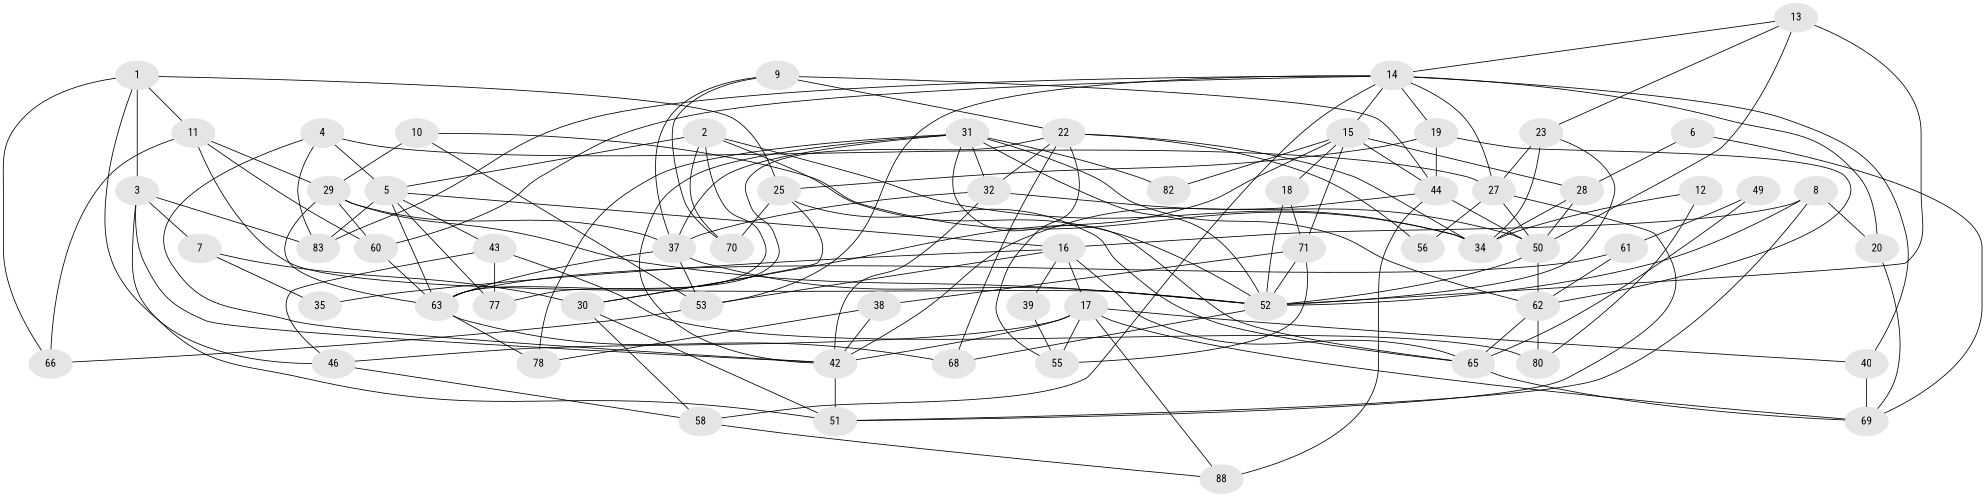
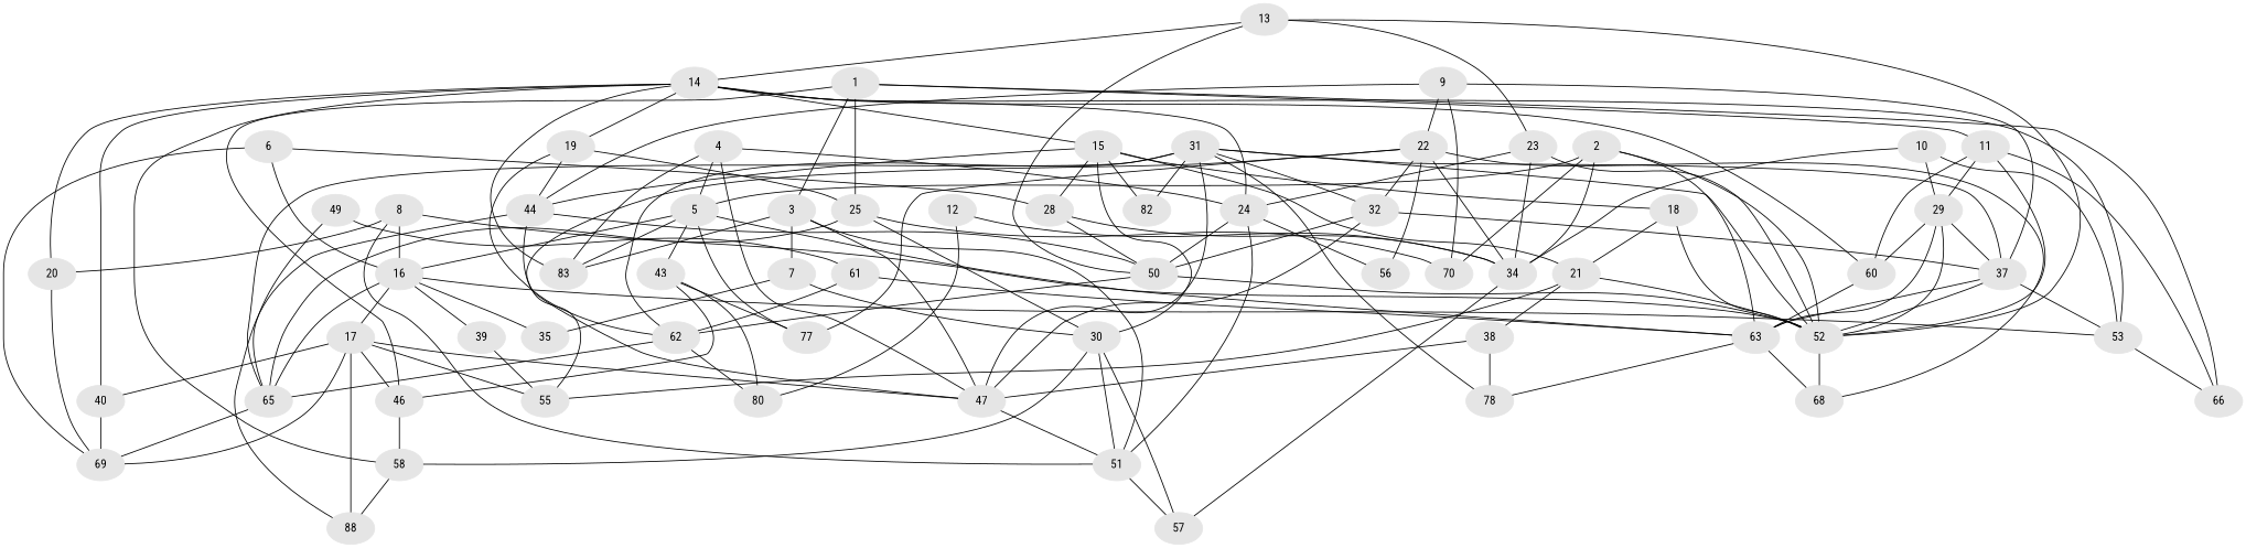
  graph {
    fontname="Roboto Condensed"
    node [color=gray90 fontname="Roboto Condensed" style=filled]
    edge [fontname="Roboto Condensed"]
    1 [super="+26"]
    3 [super="+33"]
    11 [super="+74"]
    25 [super="+91"]
    46
    66
    7
-   47 [super="+90" label=42]
+   47 [super="+90"]
    51
    83
    52 [super="+76"]
    29 [super="+41"]
    60
    70
    30 [super="+64"]
    65 [super="+93"]
    58
    2 [super="+89"]
    5 [super="+48"]
    34
    63 [super="+87"]
    77
    16 [super="+59"]
    43
+   57 [super="+94"]
    68
    78 [super="+85"]
    35
    4 [super="+81"]
-   24 [super="+27" label=27]
+   24 [super="+27"]
    50 [super="+92"]
    56
    53 [super="+84"]
    17 [super="+72"]
    39
    80
    6
    28
    69
    8
    20
    22 [super="+86"]
    55
    32 [super="+71"]
    9
    37 [super="+45"]
    44
    88
    10 [super="+73"]
    12
    14 [super="+67"]
    15 [super="+36"]
    19
    40
    13
    23
    62 [super="+75"]
    18
-   21 [super="+42" label=71]
+   21 [super="+42"]
    82
    38
    31 [super="+54"]
    49
    61
    1 -- 3
    1 -- 11
    1 -- 25
    1 -- 46
    1 -- 66
    3 -- 7
    3 -- 47
    3 -- 51
    3 -- 83
    11 -- 66
    11 -- 52
    11 -- 29
    11 -- 60
    25 -- 70
    25 -- 30
    25 -- 65
    46 -- 58
    7 -- 30
    7 -- 35
    47 -- 51
+   51 -- 57
    52 -- 68
    29 -- 52
    29 -- 60
    29 -- 63
    29 -- 37
    60 -- 63
    30 -- 51
    30 -- 58
+   30 -- 57
    65 -- 69
    58 -- 88
    2 -- 52
    2 -- 70
    2 -- 5
    2 -- 34
    2 -- 63
    5 -- 83
    5 -- 63
    5 -- 77
    5 -- 16
    5 -- 43
+   34 -- 57
    63 -- 68
    63 -- 78
    16 -- 65
    16 -- 35
    16 -- 53
    16 -- 17
    16 -- 39
    43 -- 46
    43 -- 77
    43 -- 80
    4 -- 47
    4 -- 83
    4 -- 5
    4 -- 24
    24 -- 51
    24 -- 50
    24 -- 56
    50 -- 52
    50 -- 62
    53 -- 66
    17 -- 46
    17 -- 47
    17 -- 69
    17 -- 55
    17 -- 88
    17 -- 40
    39 -- 55
+   6 -- 16
    6 -- 28
    6 -- 69
    28 -- 34
    28 -- 50
    8 -- 51
    8 -- 52
    8 -- 16 [weight=2]
    8 -- 20
    20 -- 69
    22 -- 34
    22 -- 77
    22 -- 68
    22 -- 56
    22 -- 55
    22 -- 32
    32 -- 47
    32 -- 50
    32 -- 37
    9 -- 70
    9 -- 22
    9 -- 37
    9 -- 44
    37 -- 52
    37 -- 63
    37 -- 53
    44 -- 47
    44 -- 50
    44 -- 88
    10 -- 29
    10 -- 34
    10 -- 53
    12 -- 34
    12 -- 80
    14 -- 83
    14 -- 60
    14 -- 58
    14 -- 24
    14 -- 53
    14 -- 20
    14 -- 15
    14 -- 19
    14 -- 40
    15 -- 30
    15 -- 28
    15 -- 44
    15 -- 18
    15 -- 21
    15 -- 82
    19 -- 25
    19 -- 44
    19 -- 62
    40 -- 69
    13 -- 52
    13 -- 50
    13 -- 14
    13 -- 23
    23 -- 52
    23 -- 34
    23 -- 24
    62 -- 65
    62 -- 80
    18 -- 52
    18 -- 21
    21 -- 52
    21 -- 55
    21 -- 38
    38 -- 47
    38 -- 78
    31 -- 47
    31 -- 52
    31 -- 65
    31 -- 78
    31 -- 32
    31 -- 37
    31 -- 62
    31 -- 82
    49 -- 65
    49 -- 61
    61 -- 63
    61 -- 62
  }
